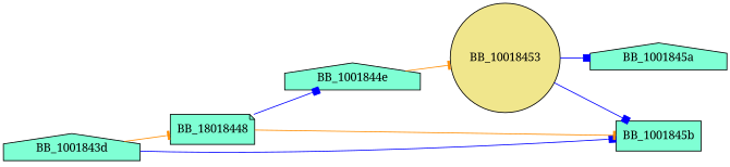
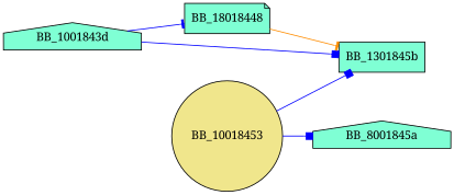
  digraph {
    fontname="Noto Serif"
    rankdir=LR
    node [fillcolor=aquamarine fontname="Noto Serif" shape=house style=filled]
    edge [arrowhead=box color=blue fontname="Noto Serif"]
    BB_1001843d
    n2 [label=BB_18018448 shape=note]
-   BB_1001845b [shape=box]
-   BB_1001844e
+   BB_1001845b [shape=box label=BB_1301845b]
    BB_10018453 [fillcolor=khaki shape=circle]
-   BB_1001845a
-   BB_1001843d -> n2 [arrowhead=tee color=darkorange]
+   BB_1001845a [label=BB_8001845a]
+   BB_1001843d -> n2 [arrowhead=tee]
    BB_1001843d -> BB_1001845b
    n2 -> BB_1001845b [arrowhead=tee color=darkorange]
-   n2 -> BB_1001844e
-   BB_1001844e -> BB_10018453 [arrowhead=tee color=darkorange]
    BB_10018453 -> BB_1001845b
    BB_10018453 -> BB_1001845a
  }
